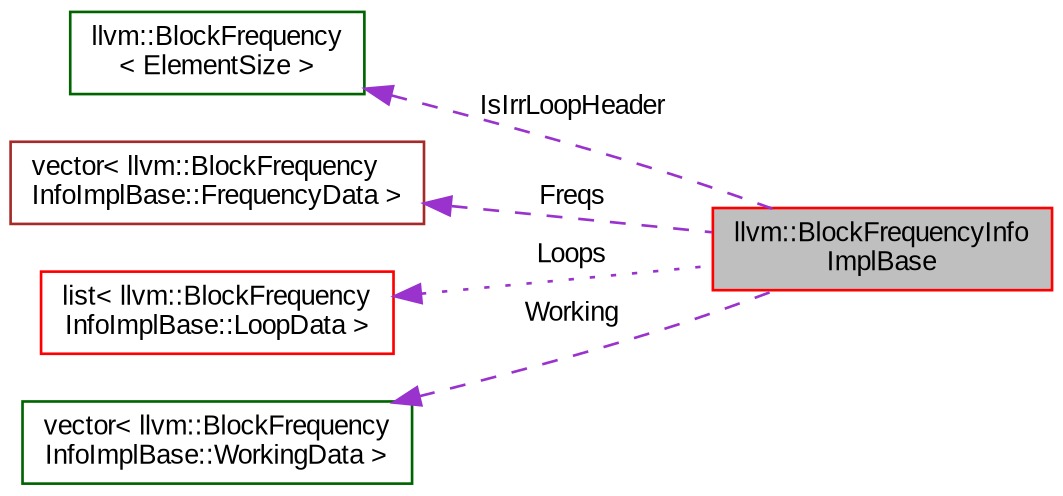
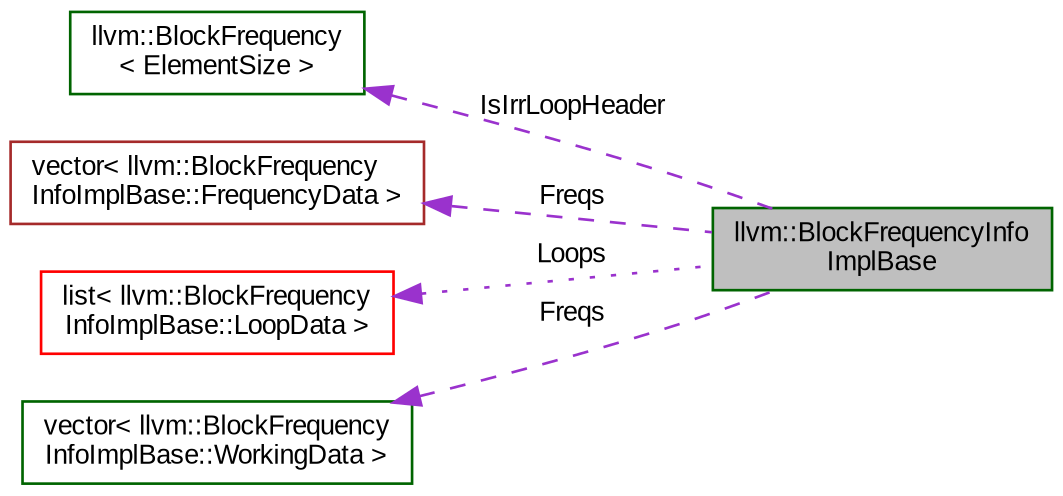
  digraph {
    fontname="Liberation Sans"
    rankdir=LR
    node [color=red fontname="Liberation Sans" fontsize=10 shape=record]
    edge [color=darkorchid3 dir=back fontname="Liberation Sans" fontsize=10 labelfontname=Helvetica labelfontsize=10 style=dashed]
-   n1 [fillcolor=grey75 fontcolor=black height=0.2 label="llvm::BlockFrequencyInfo\lImplBase" style=filled width=0.4]
+   n1 [color=darkgreen fillcolor=grey75 fontcolor=black height=0.2 label="llvm::BlockFrequencyInfo\lImplBase" style=filled width=0.4]
    n2 [color=darkgreen height=0.2 label="llvm::BlockFrequency\l\< ElementSize \>" width=0.4]
    n3 [color=brown height=0.2 label="vector\< llvm::BlockFrequency\lInfoImplBase::FrequencyData \>" width=0.4]
    n4 [height=0.2 label="list\< llvm::BlockFrequency\lInfoImplBase::LoopData \>" width=0.4]
    n5 [color=darkgreen height=0.2 label="vector\< llvm::BlockFrequency\lInfoImplBase::WorkingData \>" width=0.4]
    n2 -> n1 [label=" IsIrrLoopHeader"]
    n3 -> n1 [label=" Freqs"]
    n4 -> n1 [label=" Loops" style=dotted]
-   n5 -> n1 [label=" Working"]
+   n5 -> n1 [label=" Freqs"]
  }
